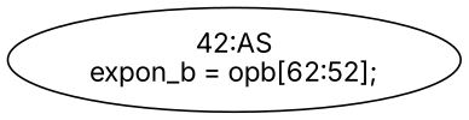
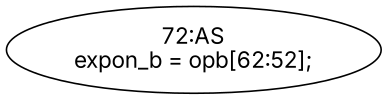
  strict digraph {
    fontname=Inter
-   n1 [ast="<pyverilog.vparser.ast.Assign object at 0x7f284bdc4610>" def_var="['expon_b']" fillcolor=white label="42:AS\nexpon_b = opb[62:52];" statements="[]" style=filled typ=Assign use_var="['opb']" fontname=Inter]
+   n1 [ast="<pyverilog.vparser.ast.Assign object at 0x7f284bdc4610>" def_var="['expon_b']" fillcolor=white label="72:AS\nexpon_b = opb[62:52];" statements="[]" style=filled typ=Assign use_var="['opb']" fontname=Inter]
  }
